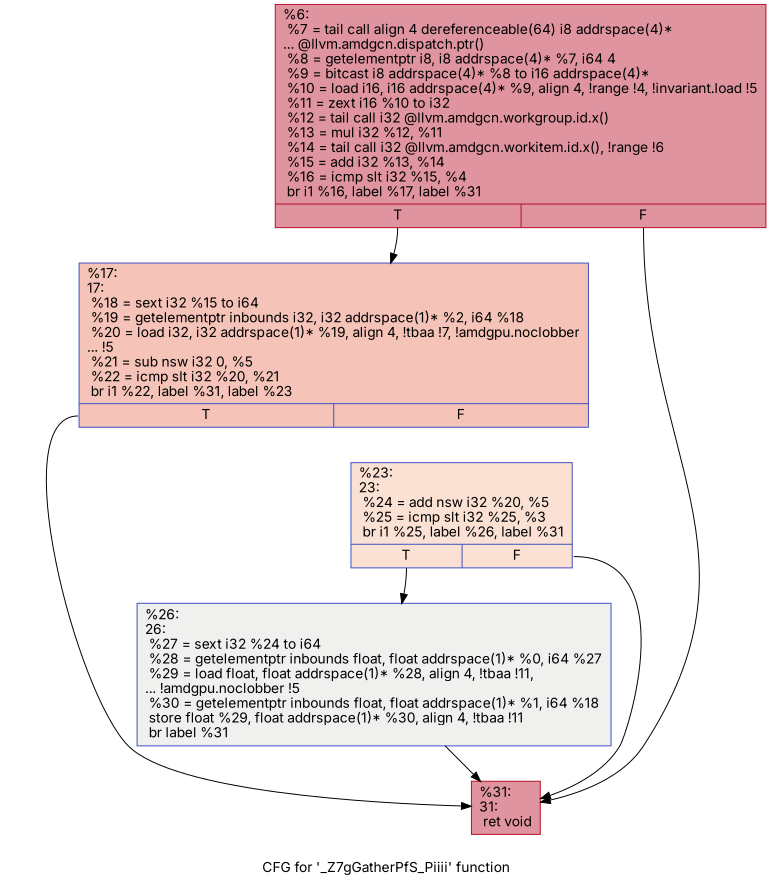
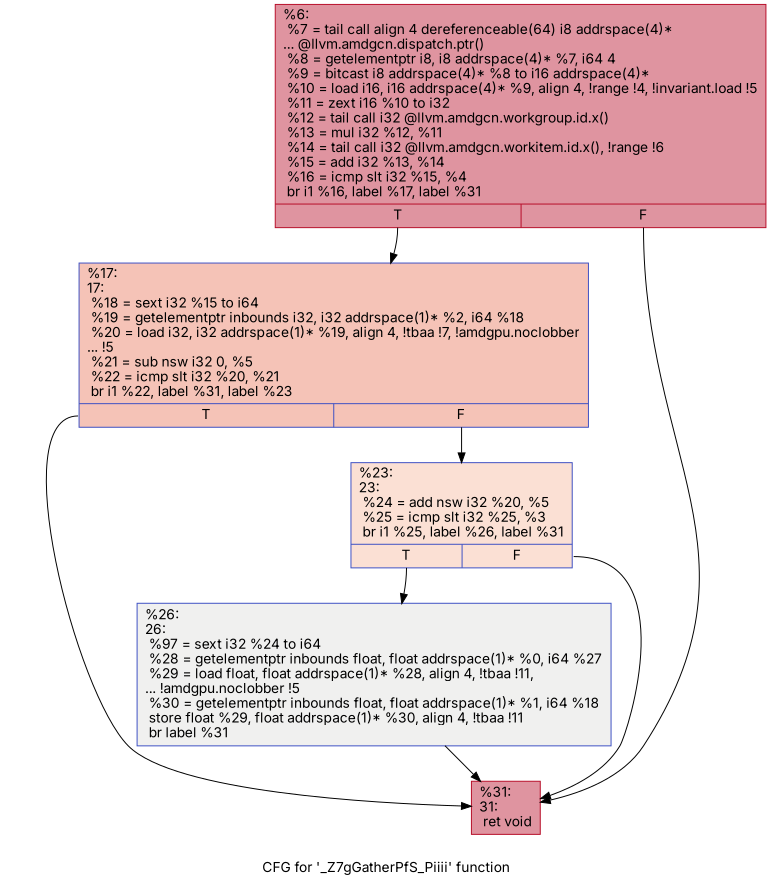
  digraph {
    fontname=Inter
    label="CFG for '_Z7gGatherPfS_Piiii' function"
    node [color="#3d50c3ff" fillcolor="#b70d2870" fontname=Inter shape=record style=filled]
    edge [fontname=Inter tailport=s0]
    n1 [color="#b70d28ff" label="{%6:\l  %7 = tail call align 4 dereferenceable(64) i8 addrspace(4)*\l... @llvm.amdgcn.dispatch.ptr()\l  %8 = getelementptr i8, i8 addrspace(4)* %7, i64 4\l  %9 = bitcast i8 addrspace(4)* %8 to i16 addrspace(4)*\l  %10 = load i16, i16 addrspace(4)* %9, align 4, !range !4, !invariant.load !5\l  %11 = zext i16 %10 to i32\l  %12 = tail call i32 @llvm.amdgcn.workgroup.id.x()\l  %13 = mul i32 %12, %11\l  %14 = tail call i32 @llvm.amdgcn.workitem.id.x(), !range !6\l  %15 = add i32 %13, %14\l  %16 = icmp slt i32 %15, %4\l  br i1 %16, label %17, label %31\l|{<s0>T|<s1>F}}"]
    n2 [fillcolor="#e8765c70" label="{%17:\l17:                                               \l  %18 = sext i32 %15 to i64\l  %19 = getelementptr inbounds i32, i32 addrspace(1)* %2, i64 %18\l  %20 = load i32, i32 addrspace(1)* %19, align 4, !tbaa !7, !amdgpu.noclobber\l... !5\l  %21 = sub nsw i32 0, %5\l  %22 = icmp slt i32 %20, %21\l  br i1 %22, label %31, label %23\l|{<s0>T|<s1>F}}"]
    n3 [color="#b70d28ff" label="{%31:\l31:                                               \l  ret void\l}"]
    n4 [fillcolor="#f7b99e70" label="{%23:\l23:                                               \l  %24 = add nsw i32 %20, %5\l  %25 = icmp slt i32 %25, %3\l  br i1 %25, label %26, label %31\l|{<s0>T|<s1>F}}"]
-   n5 [fillcolor="#dedcdb70" label="{%26:\l26:                                               \l  %27 = sext i32 %24 to i64\l  %28 = getelementptr inbounds float, float addrspace(1)* %0, i64 %27\l  %29 = load float, float addrspace(1)* %28, align 4, !tbaa !11,\l... !amdgpu.noclobber !5\l  %30 = getelementptr inbounds float, float addrspace(1)* %1, i64 %18\l  store float %29, float addrspace(1)* %30, align 4, !tbaa !11\l  br label %31\l}"]
+   n5 [fillcolor="#dedcdb70" label="{%26:\l26:                                               \l  %97 = sext i32 %24 to i64\l  %28 = getelementptr inbounds float, float addrspace(1)* %0, i64 %27\l  %29 = load float, float addrspace(1)* %28, align 4, !tbaa !11,\l... !amdgpu.noclobber !5\l  %30 = getelementptr inbounds float, float addrspace(1)* %1, i64 %18\l  store float %29, float addrspace(1)* %30, align 4, !tbaa !11\l  br label %31\l}"]
    n1 -> n2
    n1 -> n3 [tailport=s1]
    n2 -> n3
+   n2 -> n4 [tailport=s1]
    n4 -> n3 [tailport=s1]
    n4 -> n5
    n5 -> n3
  }
